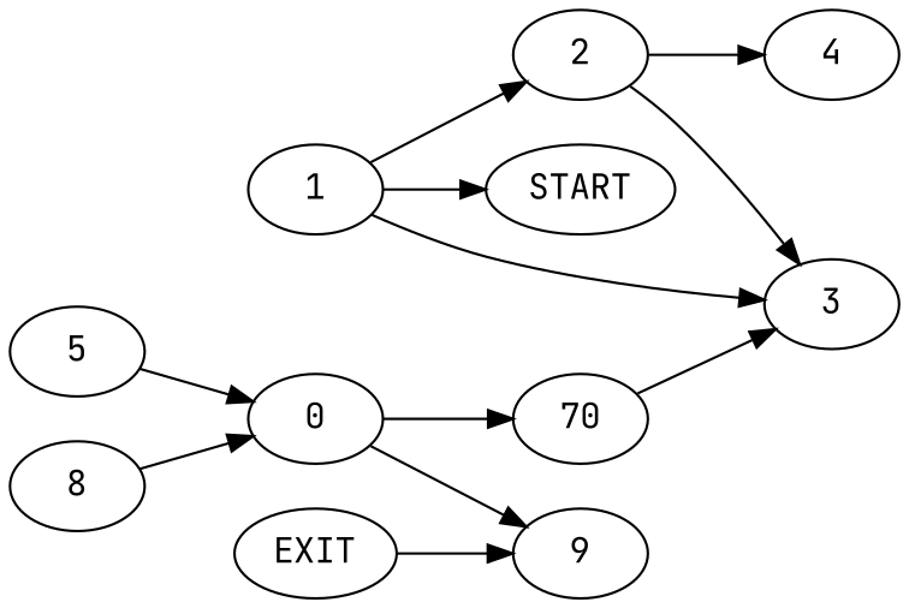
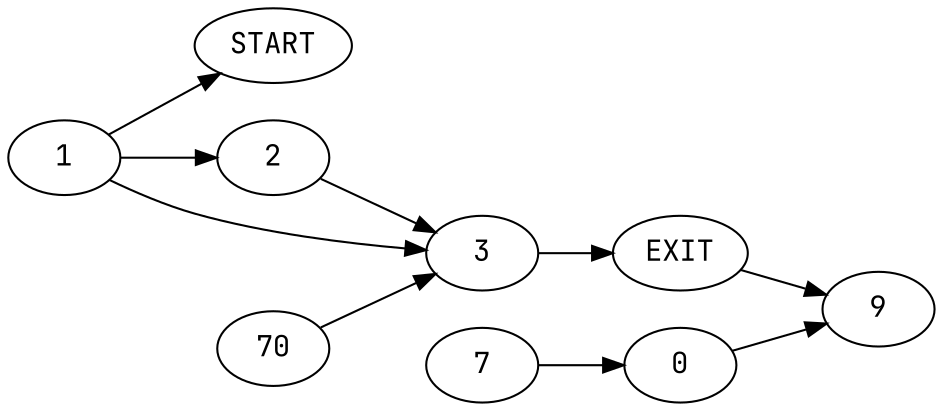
  digraph {
    fontname="JetBrains Mono"
    rankdir=LR
    node [fontname="JetBrains Mono"]
    edge [fontname="JetBrains Mono"]
    n1 [label=START]
    1
    2
    3
    n5 [label=EXIT]
    9
-   4
    n8 [label=0]
-   5
-   7 [label=8]
+   7
    n11 [label=70]
    1 -> n1
    1 -> 2
    1 -> 3
    2 -> 3
-   2 -> 4
+   3 -> n5
    n5 -> 9
    n8 -> 9
-   n8 -> n11
-   5 -> n8
    7 -> n8
    n11 -> 3
  }
